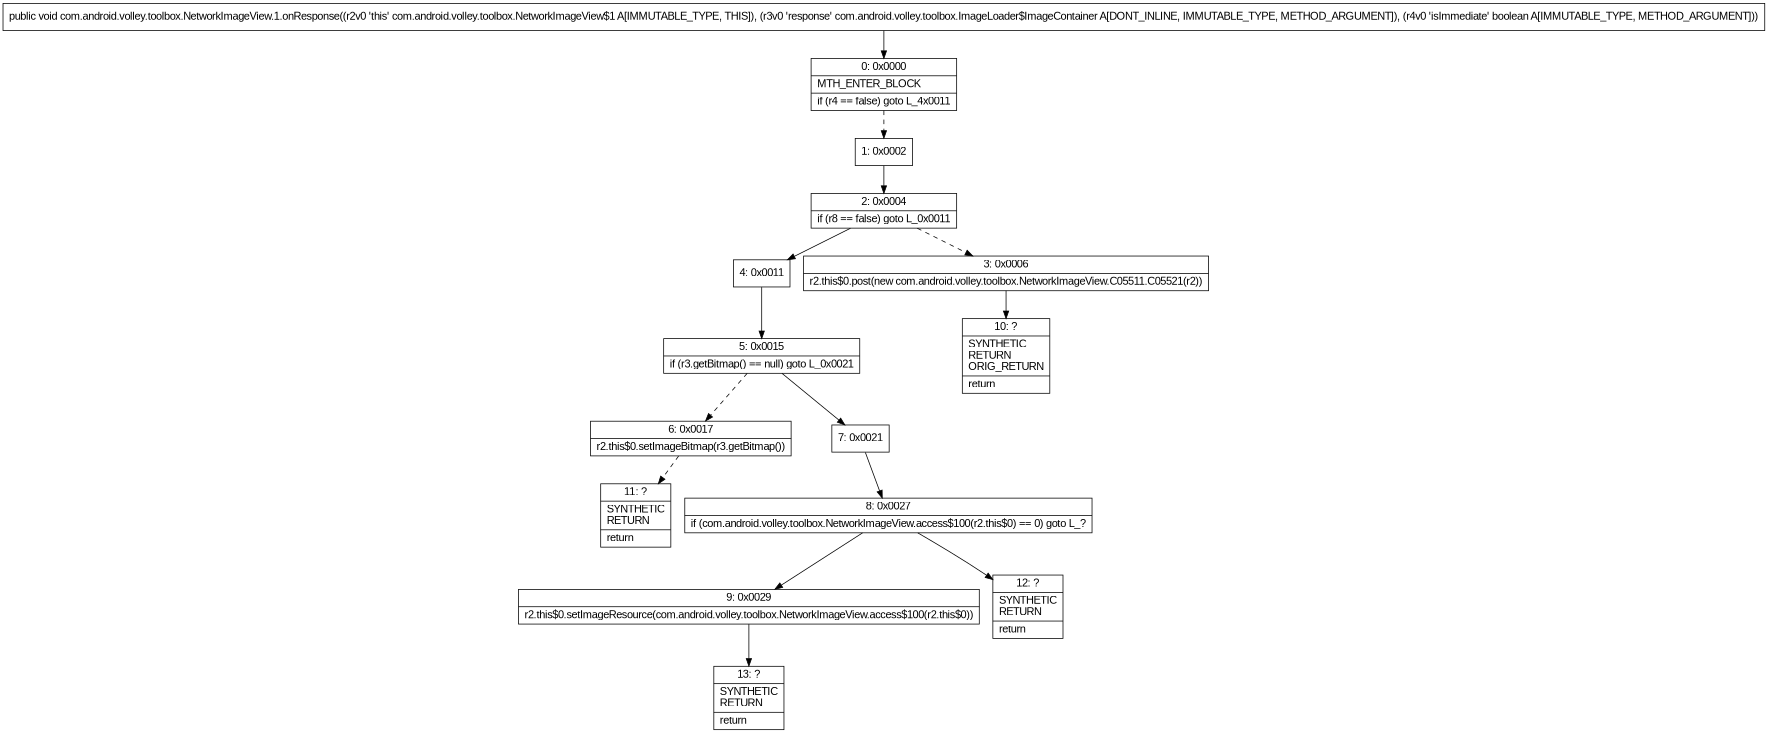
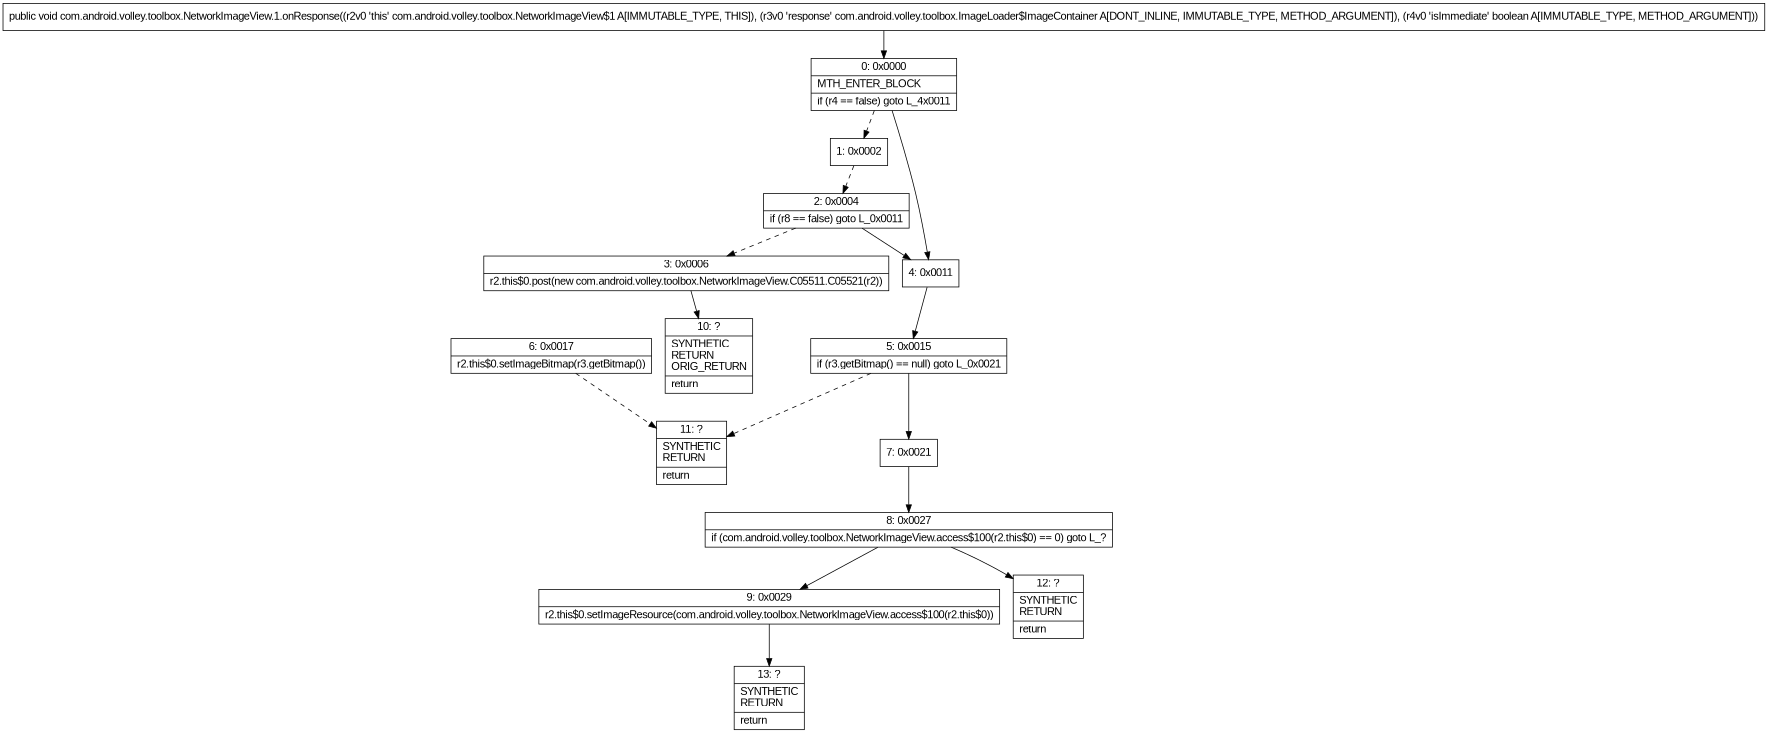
  digraph {
    fontname="Liberation Sans"
    node [fontname="Liberation Sans" shape=record]
    edge [fontname="Liberation Sans"]
    n1 [label="{0\:\ 0x0000|MTH_ENTER_BLOCK\l|if (r4 == false) goto L_4x0011\l}"]
    n2 [label="{1\:\ 0x0002}"]
    n3 [label="{4\:\ 0x0011}"]
    n4 [label="{2\:\ 0x0004|if (r8 == false) goto L_0x0011\l}"]
    n5 [label="{5\:\ 0x0015|if (r3.getBitmap() == null) goto L_0x0021\l}"]
    n6 [label="{3\:\ 0x0006|r2.this$0.post(new com.android.volley.toolbox.NetworkImageView.C05511.C05521(r2))\l}"]
    n7 [label="{10\:\ ?|SYNTHETIC\lRETURN\lORIG_RETURN\l|return\l}"]
    n8 [label="{6\:\ 0x0017|r2.this$0.setImageBitmap(r3.getBitmap())\l}"]
    n9 [label="{7\:\ 0x0021}"]
    n10 [label="{11\:\ ?|SYNTHETIC\lRETURN\l|return\l}"]
    n11 [label="{8\:\ 0x0027|if (com.android.volley.toolbox.NetworkImageView.access$100(r2.this$0) == 0) goto L_?\l}"]
    n12 [label="{9\:\ 0x0029|r2.this$0.setImageResource(com.android.volley.toolbox.NetworkImageView.access$100(r2.this$0))\l}"]
    n13 [label="{12\:\ ?|SYNTHETIC\lRETURN\l|return\l}"]
    n14 [label="{13\:\ ?|SYNTHETIC\lRETURN\l|return\l}"]
    n15 [label="{public void com.android.volley.toolbox.NetworkImageView.1.onResponse((r2v0 'this' com.android.volley.toolbox.NetworkImageView$1 A[IMMUTABLE_TYPE, THIS]), (r3v0 'response' com.android.volley.toolbox.ImageLoader$ImageContainer A[DONT_INLINE, IMMUTABLE_TYPE, METHOD_ARGUMENT]), (r4v0 'isImmediate' boolean A[IMMUTABLE_TYPE, METHOD_ARGUMENT])) }"]
    n1 -> n2 [style=dashed]
-   n2 -> n4
+   n1 -> n3
+   n2 -> n4 [style=dashed]
    n3 -> n5
    n4 -> n3
    n4 -> n6 [style=dashed]
-   n5 -> n8 [style=dashed]
+   n5 -> n10 [style=dashed]
    n5 -> n9
    n6 -> n7
    n8 -> n10 [style=dashed]
    n9 -> n11
    n11 -> n12 [style=solid]
    n11 -> n13
    n12 -> n14
    n15 -> n1
  }
